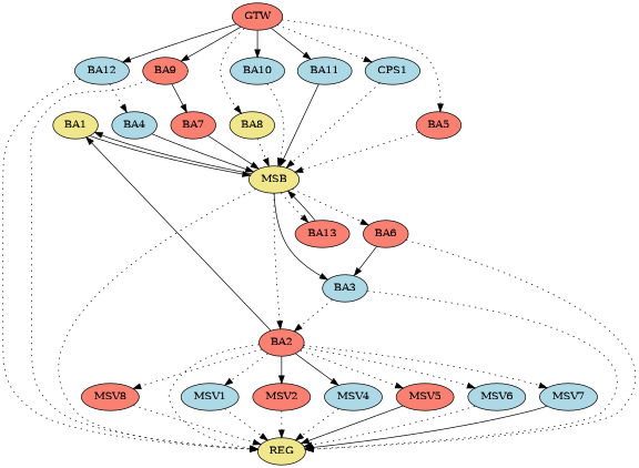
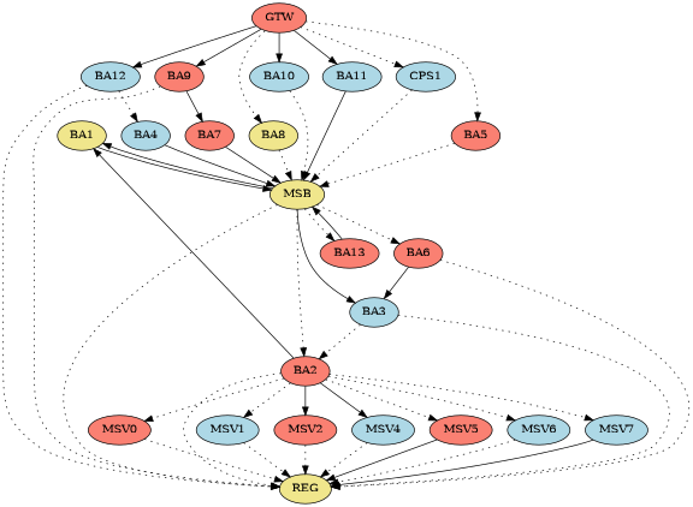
  strict digraph {
    node [fillcolor=salmon style=filled]
    edge [style=dotted]
    n1 [fillcolor=khaki label=BA1]
    n2 [fillcolor=khaki label=MSB]
    n3 [label=BA2]
    n4 [fillcolor=khaki label=REG]
    n5 [fillcolor=lightblue label=BA3]
    n6 [label=BA6]
    n7 [label=BA13]
    n8 [fillcolor=lightblue label=MSV1]
    n9 [label=MSV2]
    n10 [fillcolor=lightblue label=MSV4]
    n11 [label=MSV5]
    n12 [fillcolor=lightblue label=MSV6]
    n13 [fillcolor=lightblue label=MSV7]
-   n14 [label=MSV8]
+   n14 [label=MSV0]
    n15 [fillcolor=lightblue label=BA4]
    n16 [label=BA5]
    n17 [label=BA7]
    n18 [fillcolor=khaki label=BA8]
    n19 [label=BA9]
    n20 [fillcolor=lightblue label=BA10]
    n21 [fillcolor=lightblue label=BA11]
    n22 [fillcolor=lightblue label=BA12]
    n23 [fillcolor=lightblue label=CPS1]
    n24 [label=GTW]
    n1 -> n2 [style=solid]
    n2 -> n1 [style=solid]
    n2 -> n3
    n2 -> n4
    n2 -> n5 [style=solid]
    n2 -> n6
    n2 -> n7
    n3 -> n1 [style=solid]
    n3 -> n4
    n3 -> n8
    n3 -> n9 [style=solid]
    n3 -> n10 [style=solid]
    n3 -> n11
    n3 -> n12
    n3 -> n13
    n3 -> n14
    n5 -> n3
    n5 -> n4
    n6 -> n4
    n6 -> n5 [style=solid]
    n7 -> n2 [style=solid]
    n8 -> n4
    n9 -> n4
    n10 -> n4
    n11 -> n4 [style=solid]
    n12 -> n4
    n13 -> n4 [style=solid]
    n14 -> n4
    n15 -> n2 [style=solid]
    n16 -> n2
    n17 -> n2 [style=solid]
    n18 -> n2
    n19 -> n4
    n19 -> n17 [style=solid]
    n20 -> n2
    n21 -> n2 [style=solid]
    n22 -> n4
    n22 -> n15
    n23 -> n2
    n24 -> n16
    n24 -> n18
    n24 -> n19 [style=solid]
    n24 -> n20 [style=solid]
    n24 -> n21 [style=solid]
    n24 -> n22 [style=solid]
    n24 -> n23
  }
